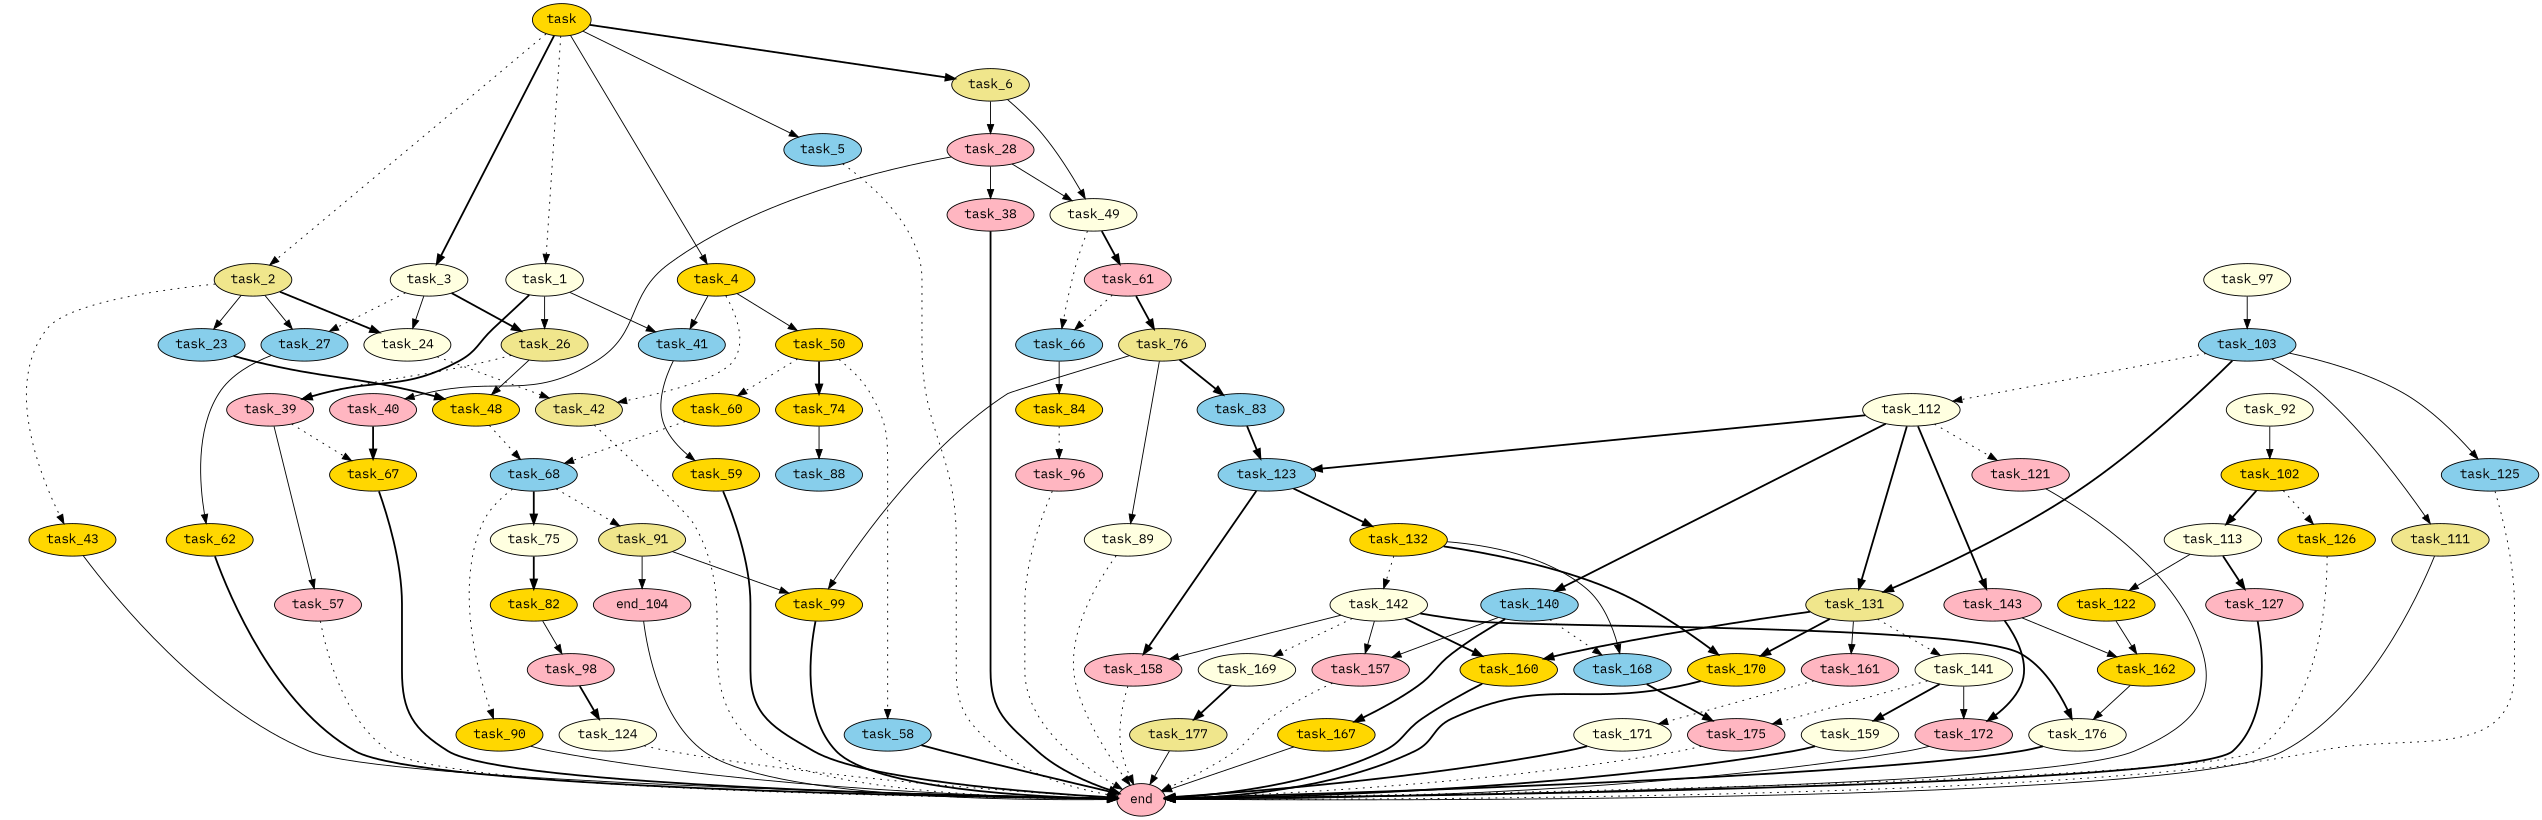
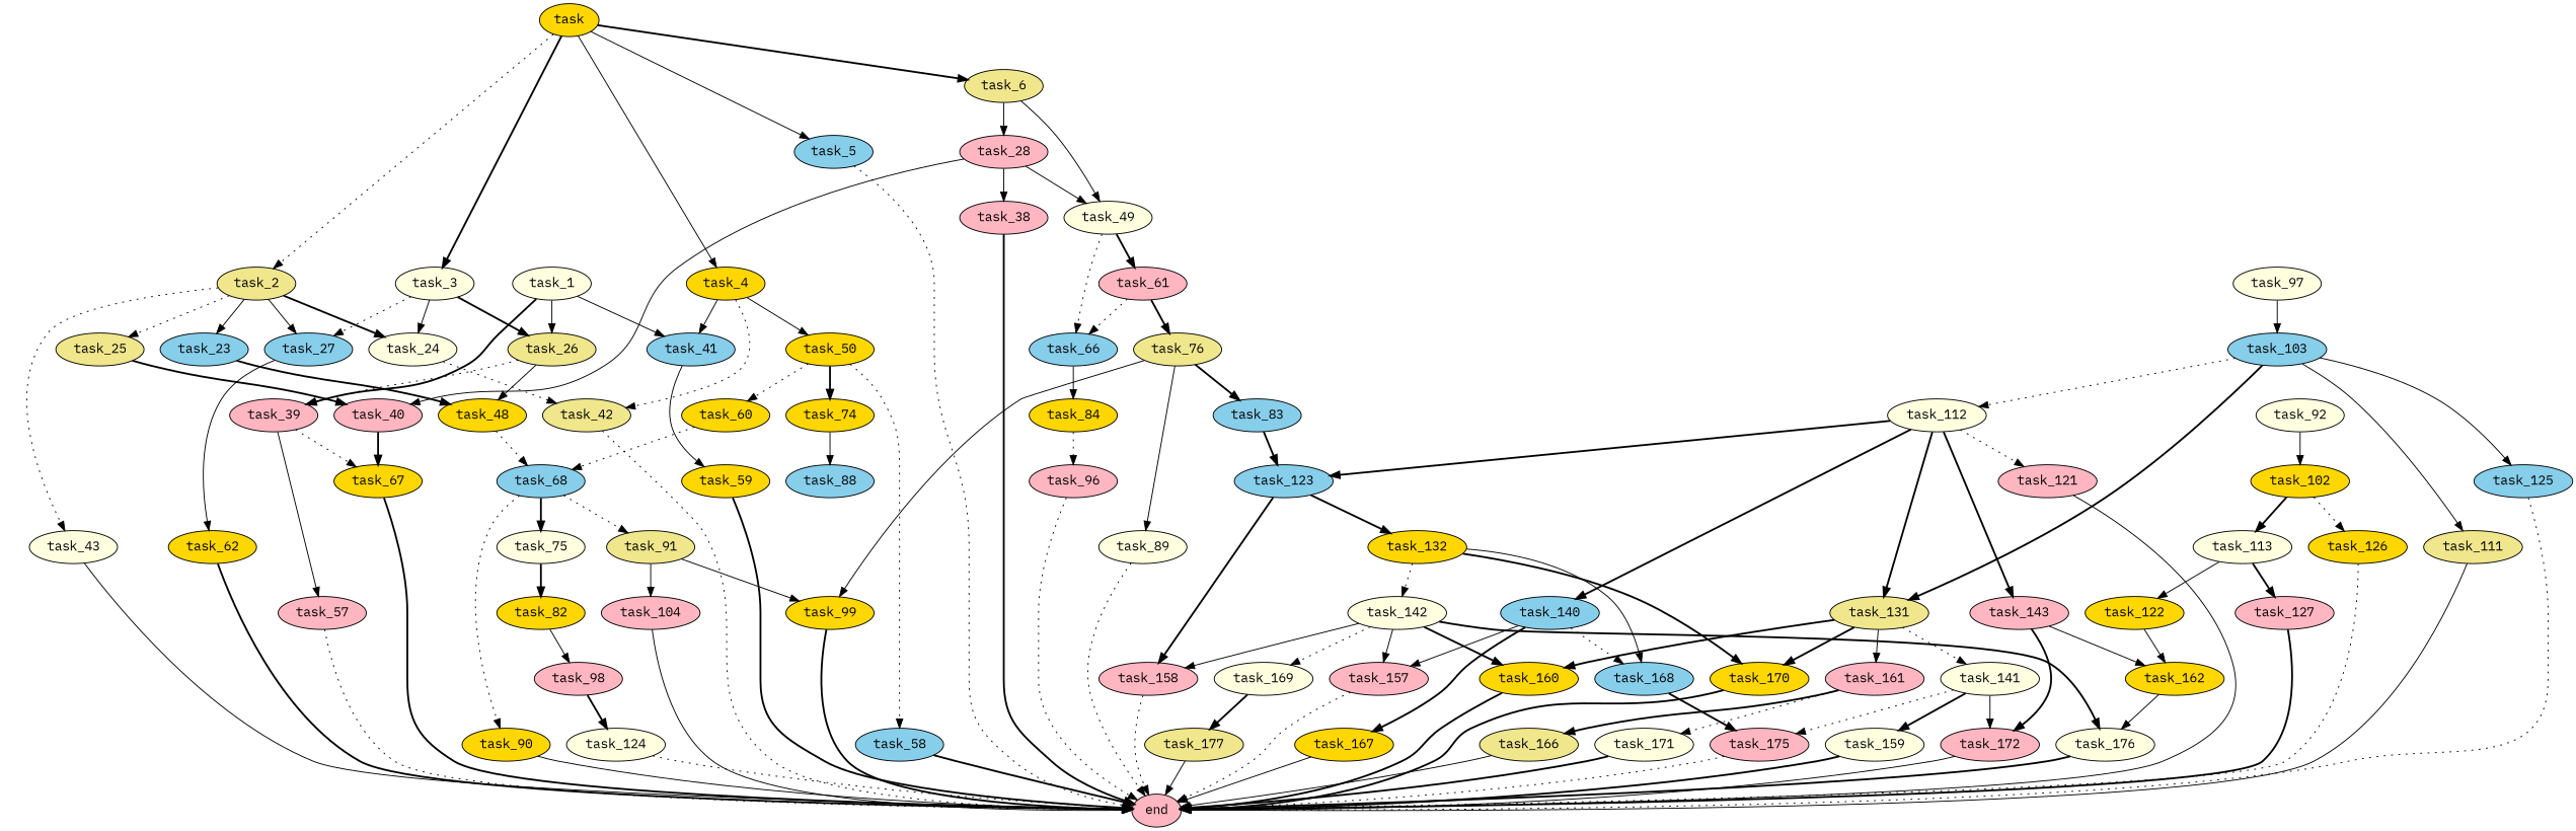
  digraph {
    fontname="IBM Plex Mono"
    node [fillcolor=gold fontname="IBM Plex Mono" style=filled]
    edge [fontname="IBM Plex Mono" style=bold]
    n1 [label=task]
    task_1 [fillcolor=lightyellow]
    task_2 [fillcolor=khaki]
    task_3 [fillcolor=lightyellow]
    task_4
    task_5 [fillcolor=skyblue]
    task_6 [fillcolor=khaki]
    task_26 [fillcolor=khaki]
    task_39 [fillcolor=lightpink]
    task_41 [fillcolor=skyblue]
    task_23 [fillcolor=skyblue]
    task_24 [fillcolor=lightyellow]
+   task_25 [fillcolor=khaki]
    task_27 [fillcolor=skyblue]
-   task_43
+   task_43 [fillcolor=lightyellow]
    task_42 [fillcolor=khaki]
    task_50
    end [fillcolor=lightpink]
    task_28 [fillcolor=lightpink]
    task_49 [fillcolor=lightyellow]
    task_48
    task_57 [fillcolor=lightpink]
    task_67
    task_59
    task_40 [fillcolor=lightpink]
    task_62
    task_58 [fillcolor=skyblue]
    task_60
    task_74
    task_38 [fillcolor=lightpink]
    task_61 [fillcolor=lightpink]
    task_66 [fillcolor=skyblue]
    task_68 [fillcolor=skyblue]
    task_75 [fillcolor=lightyellow]
    task_90
    task_91 [fillcolor=khaki]
    task_76 [fillcolor=khaki]
    task_84
    task_88 [fillcolor=skyblue]
    task_83 [fillcolor=skyblue]
    task_89 [fillcolor=lightyellow]
    task_99
    task_96 [fillcolor=lightpink]
    task_92 [fillcolor=lightyellow]
    task_102
    task_82
-   task_104 [fillcolor=lightpink label=end_104]
+   task_104 [fillcolor=lightpink]
    task_98 [fillcolor=lightpink]
    task_123 [fillcolor=skyblue]
    task_124 [fillcolor=lightyellow]
    task_97 [fillcolor=lightyellow]
    task_103 [fillcolor=skyblue]
    task_113 [fillcolor=lightyellow]
    task_126
    task_111 [fillcolor=khaki]
    task_112 [fillcolor=lightyellow]
    task_125 [fillcolor=skyblue]
    task_131 [fillcolor=khaki]
    task_122
    task_127 [fillcolor=lightpink]
    task_121 [fillcolor=lightpink]
    task_140 [fillcolor=skyblue]
    task_143 [fillcolor=lightpink]
    task_141 [fillcolor=lightyellow]
    task_160
    task_161 [fillcolor=lightpink]
    task_170
    task_132
    task_158 [fillcolor=lightpink]
    task_168 [fillcolor=skyblue]
    task_157 [fillcolor=lightpink]
    task_167
    task_162
    task_172 [fillcolor=lightpink]
    task_176 [fillcolor=lightyellow]
    task_142 [fillcolor=lightyellow]
    task_159 [fillcolor=lightyellow]
    task_175 [fillcolor=lightpink]
+   task_166 [fillcolor=khaki]
    task_171 [fillcolor=lightyellow]
    task_169 [fillcolor=lightyellow]
    task_177 [fillcolor=khaki]
-   n1 -> task_1 [style=dotted]
    n1 -> task_2 [style=dotted]
    n1 -> task_3
    n1 -> task_4 [style=solid]
    n1 -> task_5 [style=solid]
    n1 -> task_6
    task_1 -> task_26 [style=solid]
    task_1 -> task_39
    task_1 -> task_41 [style=solid]
    task_2 -> task_23 [style=solid]
    task_2 -> task_24
+   task_2 -> task_25 [style=dotted]
    task_2 -> task_27 [style=solid]
    task_2 -> task_43 [style=dotted]
    task_3 -> task_26
    task_3 -> task_24 [style=solid]
    task_3 -> task_27 [style=dotted]
    task_4 -> task_41 [style=solid]
    task_4 -> task_42 [style=dotted]
    task_4 -> task_50 [style=solid]
    task_5 -> end [style=dotted]
    task_6 -> task_28 [style=solid]
    task_6 -> task_49 [style=solid]
    task_26 -> task_39 [style=dotted]
    task_26 -> task_48 [style=solid]
    task_39 -> task_57 [style=solid]
    task_39 -> task_67 [style=dotted]
    task_41 -> task_59 [style=solid]
    task_23 -> task_48
    task_24 -> task_42 [style=dotted]
+   task_25 -> task_40
    task_27 -> task_62 [style=solid]
    task_43 -> end [style=solid]
    task_42 -> end [style=dotted]
    task_50 -> task_58 [style=dotted]
    task_50 -> task_60 [style=dotted]
    task_50 -> task_74
    task_28 -> task_49 [style=solid]
    task_28 -> task_40 [style=solid]
    task_28 -> task_38 [style=solid]
    task_49 -> task_61
    task_49 -> task_66 [style=dotted]
    task_48 -> task_68 [style=dotted]
    task_57 -> end [style=dotted]
    task_67 -> end
    task_59 -> end
    task_40 -> task_67
    task_62 -> end
    task_58 -> end
    task_60 -> task_68 [style=dotted]
    task_74 -> task_88 [style=solid]
    task_38 -> end
    task_61 -> task_66 [style=dotted]
    task_61 -> task_76
    task_66 -> task_84 [style=solid]
    task_68 -> task_75
    task_68 -> task_90 [style=dotted]
    task_68 -> task_91 [style=dotted]
    task_75 -> task_82
    task_90 -> end [style=solid]
    task_91 -> task_99 [style=solid]
    task_91 -> task_104 [style=solid]
    task_76 -> task_83
    task_76 -> task_89 [style=solid]
    task_76 -> task_99 [style=solid]
    task_84 -> task_96 [style=dotted]
    task_83 -> task_123
    task_89 -> end [style=dotted]
    task_99 -> end
    task_96 -> end [style=dotted]
    task_92 -> task_102 [style=solid]
    task_102 -> task_113
    task_102 -> task_126 [style=dotted]
    task_82 -> task_98 [style=solid]
    task_104 -> end [style=solid]
    task_98 -> task_124
    task_123 -> task_132
    task_123 -> task_158
    task_124 -> end [style=dotted]
    task_97 -> task_103 [style=solid]
    task_103 -> task_111 [style=solid]
    task_103 -> task_112 [style=dotted]
    task_103 -> task_125 [style=solid]
    task_103 -> task_131
    task_113 -> task_122 [style=solid]
    task_113 -> task_127
    task_126 -> end [style=dotted]
    task_111 -> end [style=solid]
    task_112 -> task_123
    task_112 -> task_131
    task_112 -> task_121 [style=dotted]
    task_112 -> task_140
    task_112 -> task_143
    task_125 -> end [style=dotted]
    task_131 -> task_141 [style=dotted]
    task_131 -> task_160
    task_131 -> task_161 [style=solid]
    task_131 -> task_170
    task_122 -> task_162 [style=solid]
    task_127 -> end
    task_121 -> end [style=solid]
    task_140 -> task_168 [style=dotted]
    task_140 -> task_157 [style=solid]
    task_140 -> task_167
    task_143 -> task_162 [style=solid]
    task_143 -> task_172
    task_141 -> task_172 [style=solid]
    task_141 -> task_159
    task_141 -> task_175 [style=dotted]
    task_160 -> end
+   task_161 -> task_166
    task_161 -> task_171 [style=dotted]
    task_170 -> end
    task_132 -> task_170
    task_132 -> task_168 [style=solid]
    task_132 -> task_142 [style=dotted]
    task_158 -> end [style=dotted]
    task_168 -> task_175
    task_157 -> end [style=dotted]
    task_167 -> end [style=solid]
    task_162 -> task_176 [style=solid]
    task_172 -> end [style=solid]
    task_176 -> end
    task_142 -> task_160
    task_142 -> task_158 [style=solid]
    task_142 -> task_157 [style=solid]
    task_142 -> task_176
    task_142 -> task_169 [style=dotted]
    task_159 -> end
    task_175 -> end [style=dotted]
+   task_166 -> end [style=solid]
    task_171 -> end
    task_169 -> task_177
    task_177 -> end [style=solid]
  }
